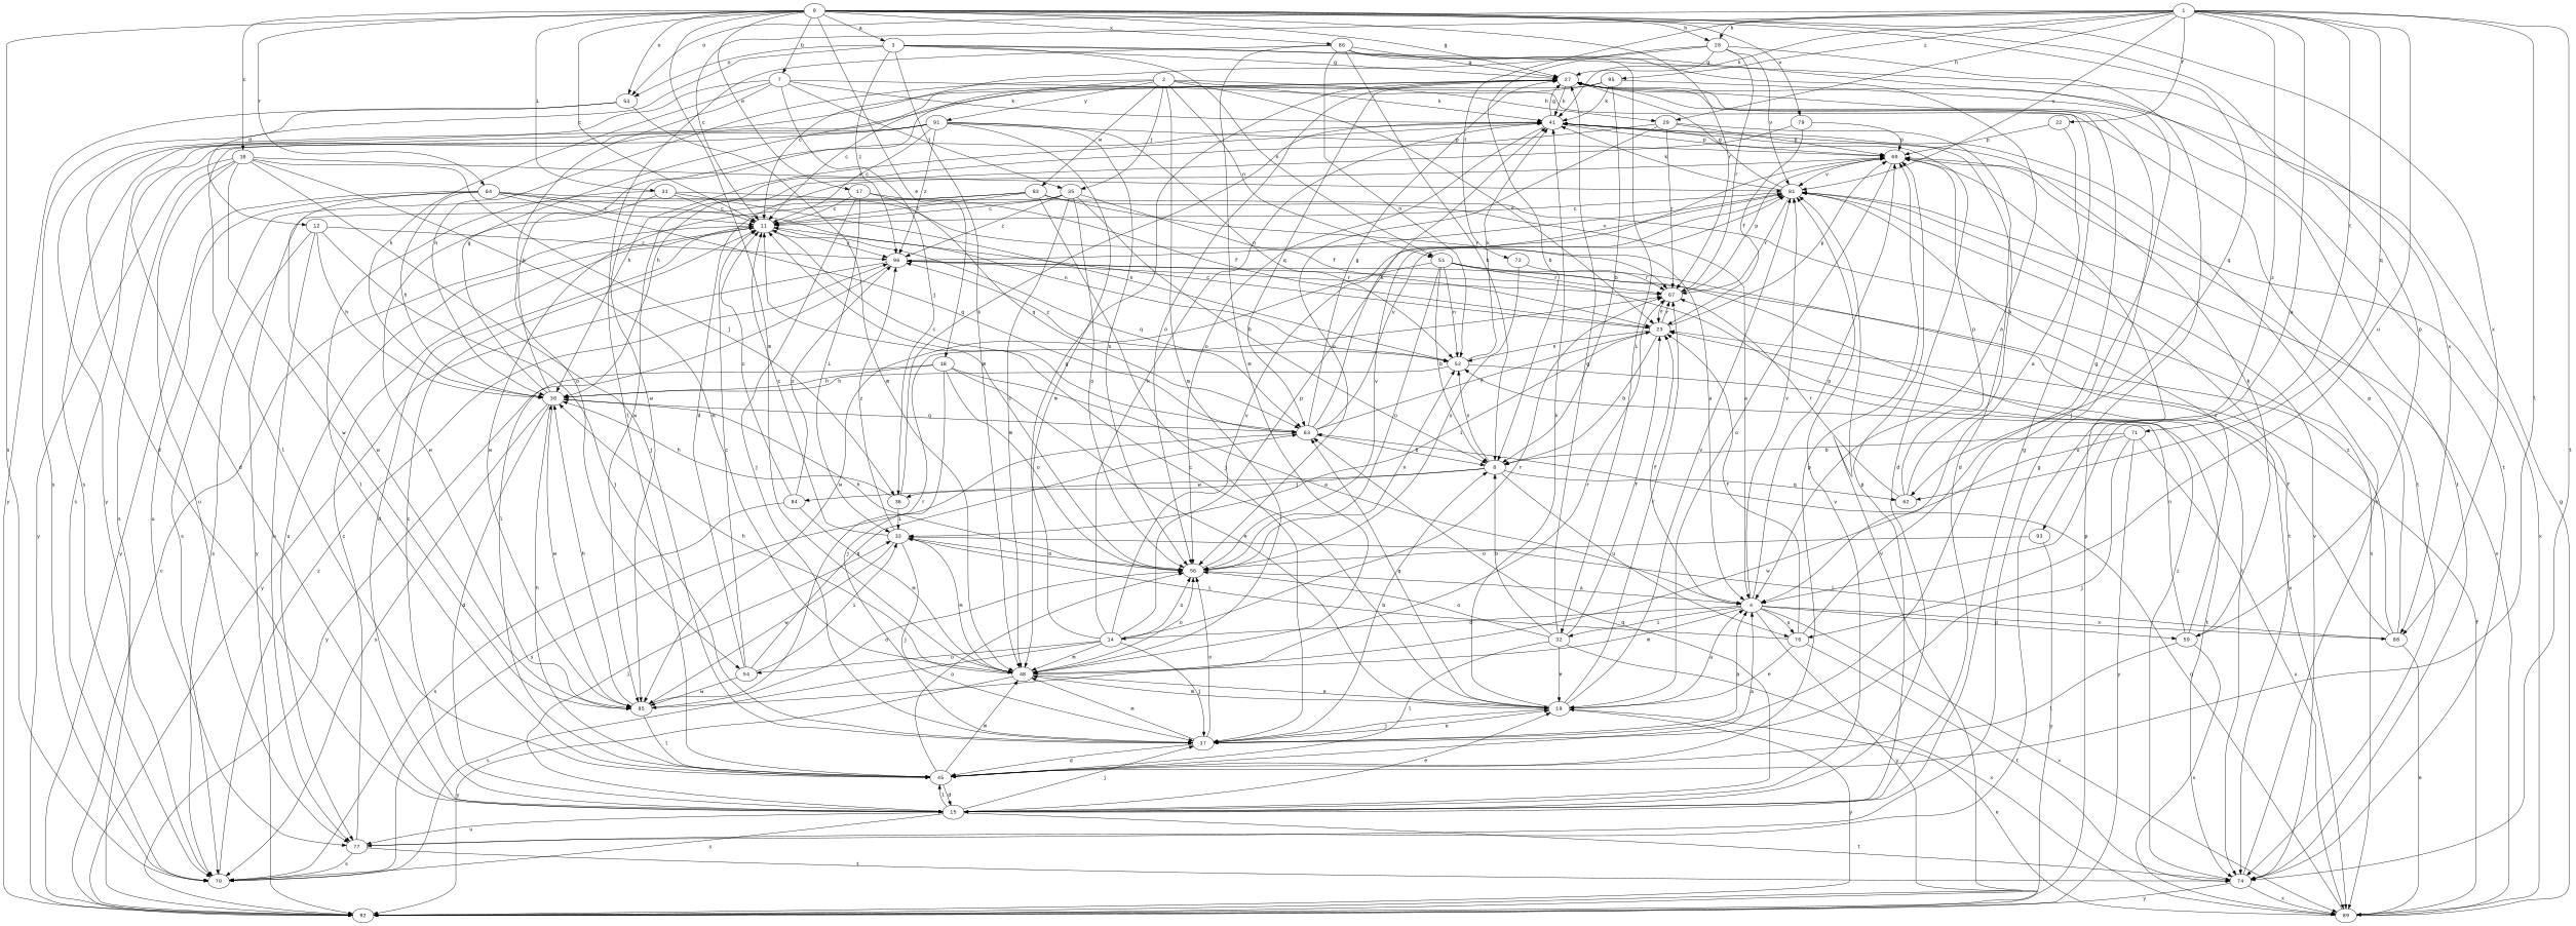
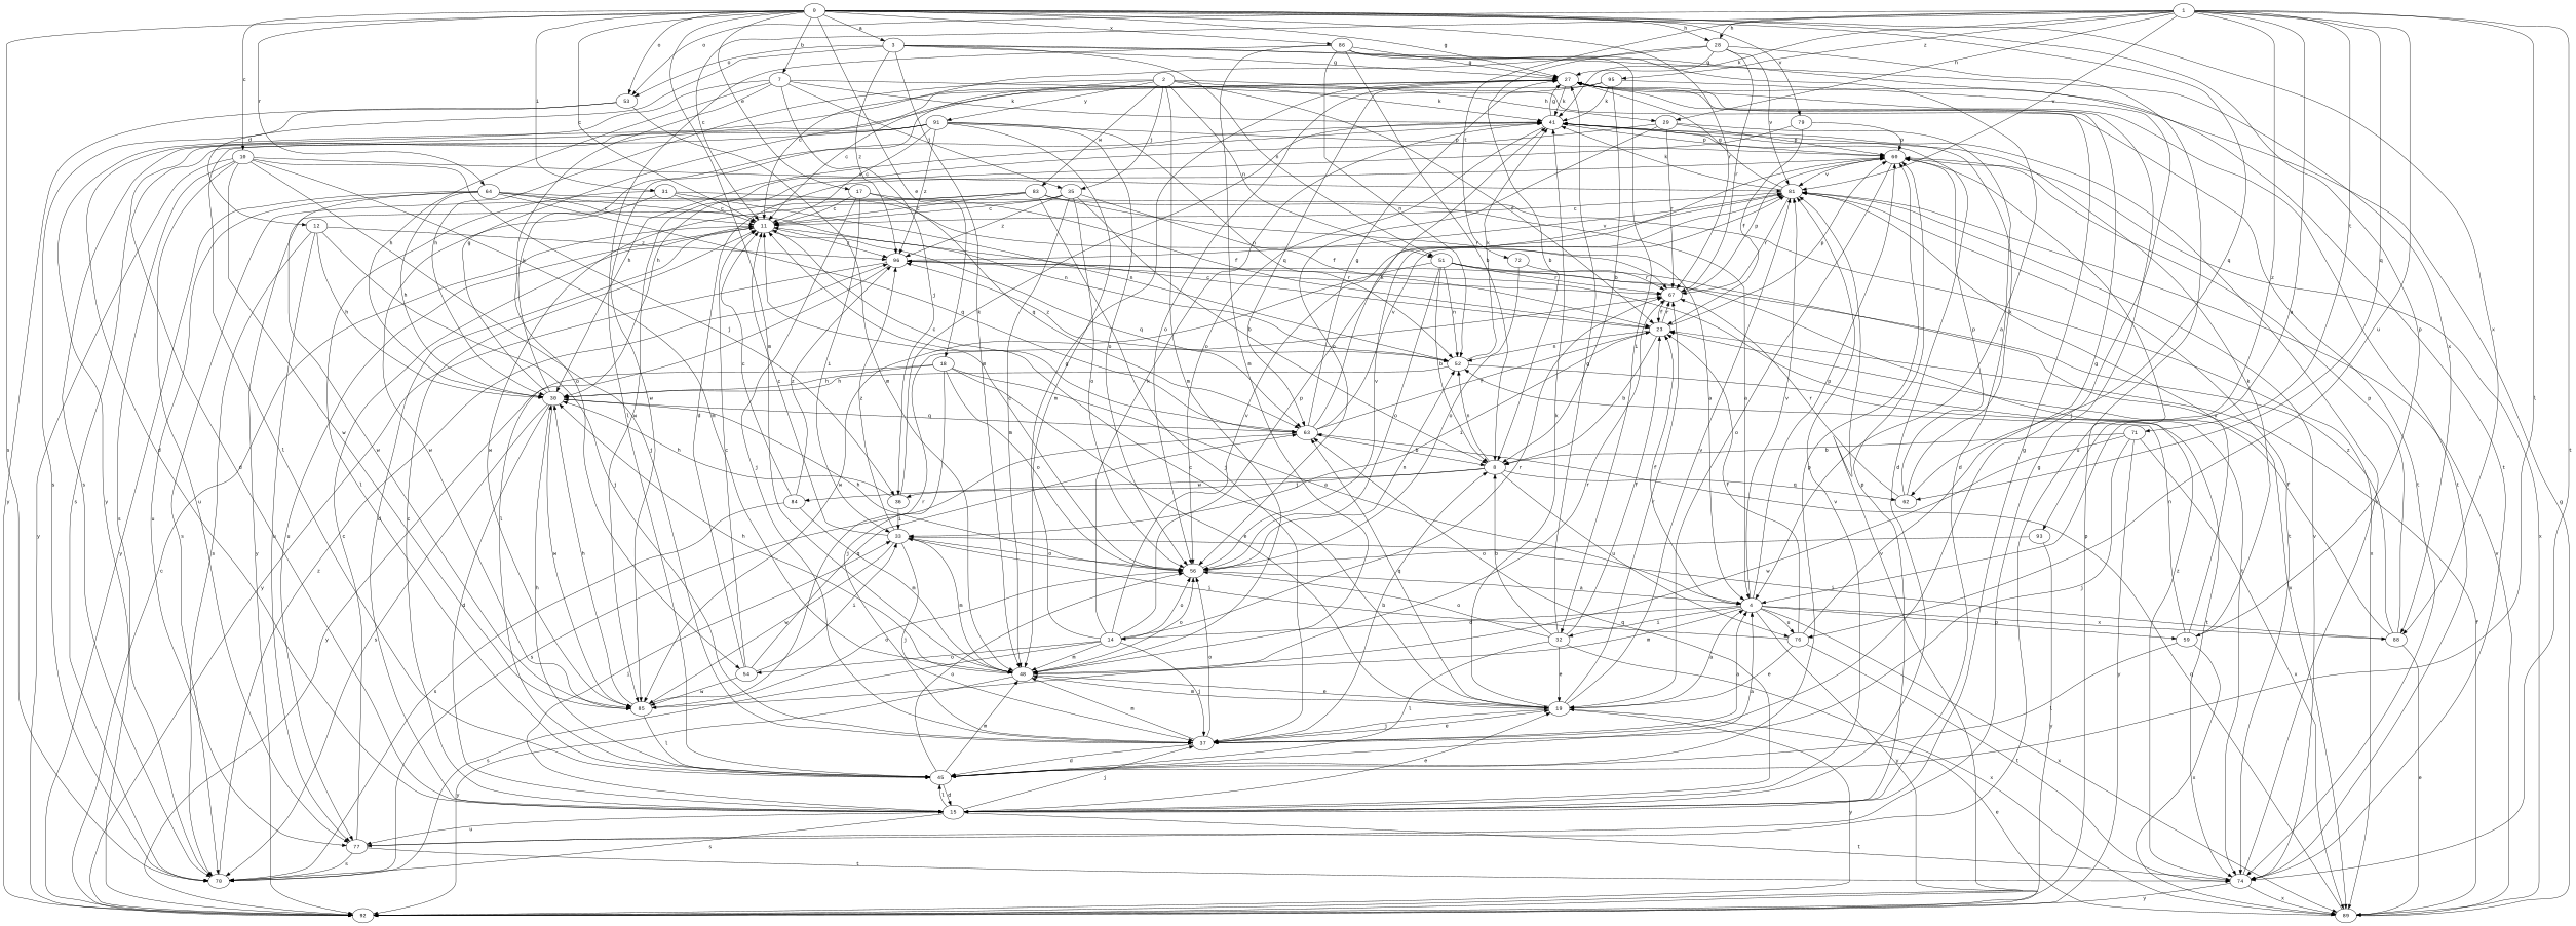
  strict digraph {
    fontname="Liberation Mono"
    node [fontname="Liberation Mono"]
    edge [fontname="Liberation Mono"]
    0
    3
    7
    10
    11
    17
    18
    27
    28
    31
    48
    53
    59
    62
    64
    67
    70
    79
    86
    88
    51
    12
    32
    96
    41
    74
    30
    35
    15
    36
    54
    81
    92
    37
    77
    85
    63
    23
    33
    4
    56
    19
    8
    45
    52
    89
    60
    1
-   22
    29
    71
    72
    76
    93
    95
    14
    2
    83
    91
    84
    0 -> 3 [label=a]
    0 -> 7 [label=b]
    0 -> 10 [label=c]
    0 -> 11 [label=c]
    0 -> 17 [label=e]
    0 -> 18 [label=e]
    0 -> 27 [label=g]
    0 -> 28 [label=h]
    0 -> 31 [label=i]
    0 -> 48 [label=m]
    0 -> 53 [label=o]
    0 -> 59 [label=p]
    0 -> 62 [label=q]
    0 -> 64 [label=r]
    0 -> 67 [label=r]
    0 -> 70 [label=s]
    0 -> 79 [label=v]
    0 -> 86 [label=x]
    0 -> 88 [label=x]
    3 -> 27 [label=g]
    3 -> 48 [label=m]
    3 -> 53 [label=o]
    3 -> 88 [label=x]
    3 -> 51 [label=n]
    3 -> 12 [label=d]
    3 -> 32 [label=i]
    3 -> 96 [label=z]
    7 -> 41 [label=k]
    7 -> 74 [label=t]
    7 -> 30 [label=h]
    7 -> 35 [label=j]
    7 -> 15 [label=d]
    7 -> 36 [label=j]
    7 -> 54 [label=o]
    10 -> 48 [label=m]
    10 -> 70 [label=s]
    10 -> 36 [label=j]
    10 -> 81 [label=v]
    10 -> 92 [label=y]
    10 -> 37 [label=j]
    10 -> 77 [label=u]
    10 -> 85 [label=w]
    11 -> 96 [label=z]
    11 -> 15 [label=d]
    11 -> 77 [label=u]
    11 -> 63 [label=q]
    17 -> 11 [label=c]
    17 -> 37 [label=j]
    17 -> 63 [label=q]
    17 -> 23 [label=f]
    17 -> 33 [label=i]
    18 -> 30 [label=h]
    18 -> 92 [label=y]
    18 -> 37 [label=j]
    18 -> 4 [label=a]
    18 -> 56 [label=o]
    18 -> 19 [label=e]
    27 -> 41 [label=k]
    27 -> 74 [label=t]
    27 -> 92 [label=y]
    27 -> 63 [label=q]
    27 -> 56 [label=o]
    28 -> 11 [label=c]
    28 -> 27 [label=g]
    28 -> 67 [label=r]
    28 -> 81 [label=v]
    28 -> 77 [label=u]
    28 -> 8 [label=b]
    31 -> 11 [label=c]
    31 -> 85 [label=w]
    31 -> 4 [label=a]
    31 -> 45 [label=l]
    31 -> 52 [label=n]
    48 -> 67 [label=r]
    48 -> 30 [label=h]
    48 -> 92 [label=y]
    48 -> 56 [label=o]
    48 -> 19 [label=e]
    53 -> 48 [label=m]
    53 -> 70 [label=s]
    53 -> 92 [label=y]
    59 -> 41 [label=k]
    59 -> 81 [label=v]
    59 -> 45 [label=l]
    59 -> 52 [label=n]
    59 -> 89 [label=x]
    62 -> 67 [label=r]
    62 -> 41 [label=k]
    62 -> 60 [label=p]
    64 -> 11 [label=c]
    64 -> 30 [label=h]
    64 -> 92 [label=y]
    64 -> 77 [label=u]
    64 -> 85 [label=w]
    64 -> 63 [label=q]
    64 -> 52 [label=n]
    64 -> 89 [label=x]
    67 -> 23 [label=f]
    67 -> 60 [label=p]
    70 -> 96 [label=z]
    79 -> 30 [label=h]
    79 -> 23 [label=f]
    79 -> 60 [label=p]
    86 -> 27 [label=g]
    86 -> 48 [label=m]
    86 -> 74 [label=t]
    86 -> 4 [label=a]
    86 -> 8 [label=b]
    86 -> 45 [label=l]
    86 -> 52 [label=n]
    88 -> 96 [label=z]
    88 -> 23 [label=f]
    88 -> 33 [label=i]
    88 -> 89 [label=e]
    88 -> 60 [label=p]
    51 -> 67 [label=r]
    51 -> 74 [label=t]
    51 -> 85 [label=w]
    51 -> 56 [label=o]
    51 -> 8 [label=b]
    51 -> 52 [label=n]
    51 -> 89 [label=x]
    12 -> 70 [label=s]
    12 -> 96 [label=z]
    12 -> 30 [label=h]
    12 -> 37 [label=j]
    12 -> 77 [label=u]
    32 -> 27 [label=g]
    32 -> 23 [label=f]
    32 -> 56 [label=o]
    32 -> 19 [label=e]
    32 -> 8 [label=b]
    32 -> 45 [label=l]
    32 -> 89 [label=x]
    96 -> 67 [label=r]
    96 -> 81 [label=v]
    96 -> 92 [label=y]
    96 -> 45 [label=l]
    41 -> 27 [label=g]
    41 -> 30 [label=h]
    41 -> 15 [label=d]
    41 -> 56 [label=o]
    41 -> 60 [label=p]
    74 -> 96 [label=z]
    74 -> 41 [label=k]
    74 -> 81 [label=v]
    74 -> 92 [label=y]
    74 -> 89 [label=x]
    30 -> 27 [label=g]
    30 -> 70 [label=s]
    30 -> 41 [label=k]
    30 -> 15 [label=d]
    30 -> 85 [label=w]
    30 -> 63 [label=q]
    35 -> 11 [label=c]
    35 -> 48 [label=m]
    35 -> 96 [label=z]
    35 -> 85 [label=w]
    35 -> 23 [label=f]
    35 -> 56 [label=o]
    35 -> 8 [label=b]
    15 -> 11 [label=c]
    15 -> 27 [label=g]
    15 -> 70 [label=s]
    15 -> 74 [label=t]
    15 -> 81 [label=v]
    15 -> 37 [label=j]
    15 -> 77 [label=u]
    15 -> 63 [label=q]
    15 -> 33 [label=i]
    15 -> 19 [label=e]
    15 -> 45 [label=l]
    15 -> 60 [label=p]
    36 -> 41 [label=k]
    36 -> 30 [label=h]
    36 -> 33 [label=i]
    54 -> 11 [label=c]
    54 -> 85 [label=w]
    54 -> 63 [label=q]
    54 -> 33 [label=i]
    54 -> 60 [label=d]
    81 -> 11 [label=c]
    81 -> 27 [label=g]
    81 -> 67 [label=r]
    81 -> 41 [label=k]
    81 -> 74 [label=t]
    92 -> 11 [label=c]
    92 -> 81 [label=v]
    92 -> 60 [label=p]
    37 -> 48 [label=m]
    37 -> 4 [label=a]
    37 -> 56 [label=o]
    37 -> 19 [label=e]
    37 -> 8 [label=b]
    37 -> 45 [label=d]
    77 -> 11 [label=c]
    77 -> 27 [label=g]
    77 -> 70 [label=s]
    77 -> 74 [label=t]
    85 -> 67 [label=r]
    85 -> 30 [label=h]
    85 -> 56 [label=o]
    85 -> 45 [label=l]
    63 -> 11 [label=c]
    63 -> 27 [label=g]
    63 -> 70 [label=s]
    63 -> 41 [label=k]
    63 -> 81 [label=v]
    63 -> 23 [label=f]
    63 -> 8 [label=b]
    23 -> 11 [label=c]
    23 -> 67 [label=r]
    23 -> 33 [label=i]
    23 -> 8 [label=b]
    23 -> 52 [label=n]
    23 -> 60 [label=p]
    33 -> 11 [label=c]
    33 -> 48 [label=m]
    33 -> 96 [label=z]
    33 -> 37 [label=j]
    33 -> 85 [label=w]
    33 -> 56 [label=o]
    4 -> 48 [label=m]
    4 -> 59 [label=p]
    4 -> 88 [label=x]
    4 -> 32 [label=i]
    4 -> 81 [label=v]
    4 -> 92 [label=y]
    4 -> 23 [label=f]
    4 -> 89 [label=x]
    4 -> 60 [label=p]
    4 -> 76 [label=u]
    4 -> 14 [label=d]
    56 -> 11 [label=c]
    56 -> 30 [label=h]
    56 -> 81 [label=v]
    56 -> 4 [label=a]
    56 -> 52 [label=n]
    19 -> 11 [label=c]
    19 -> 48 [label=m]
    19 -> 67 [label=r]
    19 -> 41 [label=k]
    19 -> 81 [label=v]
    19 -> 92 [label=y]
    19 -> 37 [label=j]
    19 -> 63 [label=q]
    19 -> 4 [label=a]
    8 -> 62 [label=q]
    8 -> 36 [label=j]
    8 -> 52 [label=n]
    8 -> 76 [label=u]
    8 -> 84 [label=w]
    45 -> 48 [label=m]
    45 -> 30 [label=h]
    45 -> 15 [label=d]
    45 -> 4 [label=a]
    45 -> 56 [label=o]
    45 -> 60 [label=p]
    52 -> 96 [label=z]
    52 -> 41 [label=k]
    52 -> 74 [label=t]
    52 -> 30 [label=h]
    89 -> 27 [label=g]
    89 -> 81 [label=v]
    89 -> 63 [label=q]
    89 -> 23 [label=f]
    89 -> 19 [label=e]
    60 -> 81 [label=v]
    60 -> 19 [label=o]
    60 -> 89 [label=x]
    1 -> 11 [label=c]
    1 -> 28 [label=h]
    1 -> 53 [label=o]
    1 -> 62 [label=q]
    1 -> 41 [label=k]
    1 -> 74 [label=t]
    1 -> 81 [label=v]
    1 -> 4 [label=a]
    1 -> 45 [label=l]
-   1 -> 22 [label=f]
    1 -> 29 [label=h]
    1 -> 71 [label=t]
    1 -> 72 [label=t]
    1 -> 76 [label=u]
    1 -> 93 [label=z]
    1 -> 95 [label=z]
-   22 -> 4 [label=a]
-   22 -> 60 [label=p]
    29 -> 67 [label=r]
    29 -> 15 [label=d]
    29 -> 85 [label=w]
    29 -> 56 [label=o]
    29 -> 60 [label=p]
    71 -> 92 [label=y]
    71 -> 37 [label=j]
    71 -> 85 [label=w]
    71 -> 8 [label=b]
    71 -> 89 [label=x]
    72 -> 67 [label=r]
    72 -> 56 [label=o]
    76 -> 27 [label=g]
    76 -> 74 [label=t]
    76 -> 23 [label=f]
    76 -> 33 [label=i]
    76 -> 19 [label=e]
    93 -> 92 [label=y]
    93 -> 56 [label=o]
    95 -> 70 [label=s]
    95 -> 41 [label=k]
    95 -> 37 [label=j]
    95 -> 85 [label=w]
    95 -> 8 [label=b]
    14 -> 27 [label=g]
    14 -> 48 [label=m]
    14 -> 67 [label=r]
    14 -> 70 [label=s]
    14 -> 41 [label=k]
    14 -> 54 [label=o]
    14 -> 81 [label=v]
    14 -> 37 [label=j]
    14 -> 56 [label=o]
    14 -> 60 [label=p]
    2 -> 11 [label=c]
    2 -> 48 [label=m]
    2 -> 51 [label=n]
    2 -> 41 [label=k]
    2 -> 30 [label=h]
    2 -> 35 [label=j]
    2 -> 23 [label=f]
    2 -> 29 [label=h]
    2 -> 83 [label=w]
    2 -> 91 [label=y]
    83 -> 11 [label=c]
    83 -> 67 [label=r]
    83 -> 70 [label=s]
    83 -> 92 [label=y]
    83 -> 37 [label=j]
    83 -> 4 [label=a]
    91 -> 11 [label=c]
    91 -> 48 [label=m]
    91 -> 70 [label=s]
    91 -> 96 [label=z]
    91 -> 15 [label=d]
    91 -> 56 [label=o]
    91 -> 45 [label=l]
    91 -> 52 [label=n]
    91 -> 60 [label=p]
    84 -> 11 [label=c]
    84 -> 48 [label=m]
    84 -> 70 [label=s]
    84 -> 96 [label=z]
  }
